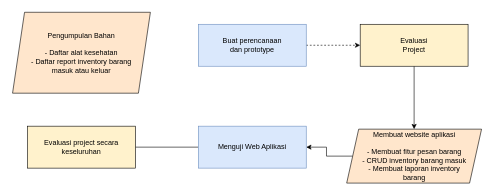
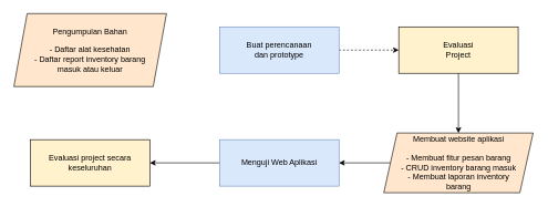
  <mxCell id="0" />
  <mxCell id="1" parent="0" />
- <mxCell id="2" value="Pengumpulan Bahan&lt;br&gt;&lt;br&gt;- Daftar alat kesehatan&lt;br&gt;- Daftar report inventory barang &lt;br&gt;masuk atau keluar" style="shape=parallelogram;perimeter=parallelogramPerimeter;whiteSpace=wrap;html=1;fixedSize=1;fillColor=#ffe6cc;strokeColor=default;" parent="1" vertex="1"><mxGeometry x="20" y="20" width="230" height="135" as="geometry" /></mxCell>
+ <mxCell id="2" value="Pengumpulan Bahan&lt;br&gt;&lt;br&gt;- Daftar alat kesehatan&lt;br&gt;- Daftar report inventory barang &lt;br&gt;masuk atau keluar" style="shape=parallelogram;perimeter=parallelogramPerimeter;whiteSpace=wrap;html=1;fixedSize=1;fillColor=#ffe6cc;strokeColor=default;" parent="1" vertex="1"><mxGeometry x="20" y="20" width="230" height="110" as="geometry" /></mxCell>
  <mxCell id="3" style="edgeStyle=orthogonalEdgeStyle;rounded=0;orthogonalLoop=1;jettySize=auto;html=1;dashed=1;" parent="1" source="4" target="6" edge="1"><mxGeometry relative="1" as="geometry" /></mxCell>
  <mxCell id="4" value="Buat perencanaan &lt;br&gt;dan prototype" style="rounded=0;whiteSpace=wrap;html=1;fillColor=#dae8fc;strokeColor=#6c8ebf;" parent="1" vertex="1"><mxGeometry x="330" y="40" width="180" height="70" as="geometry" /></mxCell>
  <mxCell id="5" style="edgeStyle=orthogonalEdgeStyle;rounded=0;orthogonalLoop=1;jettySize=auto;html=1;" parent="1" source="6" target="8" edge="1"><mxGeometry relative="1" as="geometry" /></mxCell>
  <mxCell id="6" value="Evaluasi&lt;br&gt;Project" style="rounded=0;whiteSpace=wrap;html=1;fillColor=#fff2cc;strokeColor=#000000;" parent="1" vertex="1"><mxGeometry x="600" y="40" width="180" height="70" as="geometry" /></mxCell>
  <mxCell id="7" style="edgeStyle=orthogonalEdgeStyle;rounded=0;orthogonalLoop=1;jettySize=auto;html=1;entryX=1;entryY=0.5;entryDx=0;entryDy=0;" parent="1" source="8" target="10" edge="1"><mxGeometry relative="1" as="geometry" /></mxCell>
- <mxCell id="8" value="Membuat website aplikasi&lt;br&gt;&lt;br&gt;- Membuat fitur pesan barang&lt;br&gt;- CRUD inventory barang masuk&lt;br&gt;- Membuat laporan inventory &lt;br&gt;barang" style="shape=parallelogram;perimeter=parallelogramPerimeter;whiteSpace=wrap;html=1;fixedSize=1;fillColor=#ffe6cc;strokeColor=#000000;" parent="1" vertex="1"><mxGeometry x="577.5" y="215" width="225" height="90" as="geometry" /></mxCell>
- <mxCell id="9" style="edgeStyle=orthogonalEdgeStyle;rounded=0;orthogonalLoop=1;jettySize=auto;html=1;endArrow=none;" parent="1" source="10" target="11" edge="1"><mxGeometry relative="1" as="geometry" /></mxCell>
+ <mxCell id="8" value="Membuat website aplikasi&lt;br&gt;&lt;br&gt;- Membuat fitur pesan barang&lt;br&gt;- CRUD inventory barang masuk&lt;br&gt;- Membuat laporan inventory &lt;br&gt;barang" style="shape=parallelogram;perimeter=parallelogramPerimeter;whiteSpace=wrap;html=1;fixedSize=1;fillColor=#ffe6cc;strokeColor=#000000;" parent="1" vertex="1"><mxGeometry x="577.5" y="200" width="225" height="90" as="geometry" /></mxCell>
+ <mxCell id="9" style="edgeStyle=orthogonalEdgeStyle;rounded=0;orthogonalLoop=1;jettySize=auto;html=1;" parent="1" source="10" target="11" edge="1"><mxGeometry relative="1" as="geometry" /></mxCell>
  <mxCell id="10" value="Menguji Web Aplikasi" style="rounded=0;whiteSpace=wrap;html=1;fillColor=#dae8fc;strokeColor=#6c8ebf;" parent="1" vertex="1"><mxGeometry x="330" y="210" width="180" height="70" as="geometry" /></mxCell>
  <mxCell id="11" value="Evaluasi project secara keseluruhan" style="rounded=0;whiteSpace=wrap;html=1;fillColor=#fff2cc;strokeColor=#000000;" parent="1" vertex="1"><mxGeometry x="45" y="210" width="180" height="70" as="geometry" /></mxCell>
